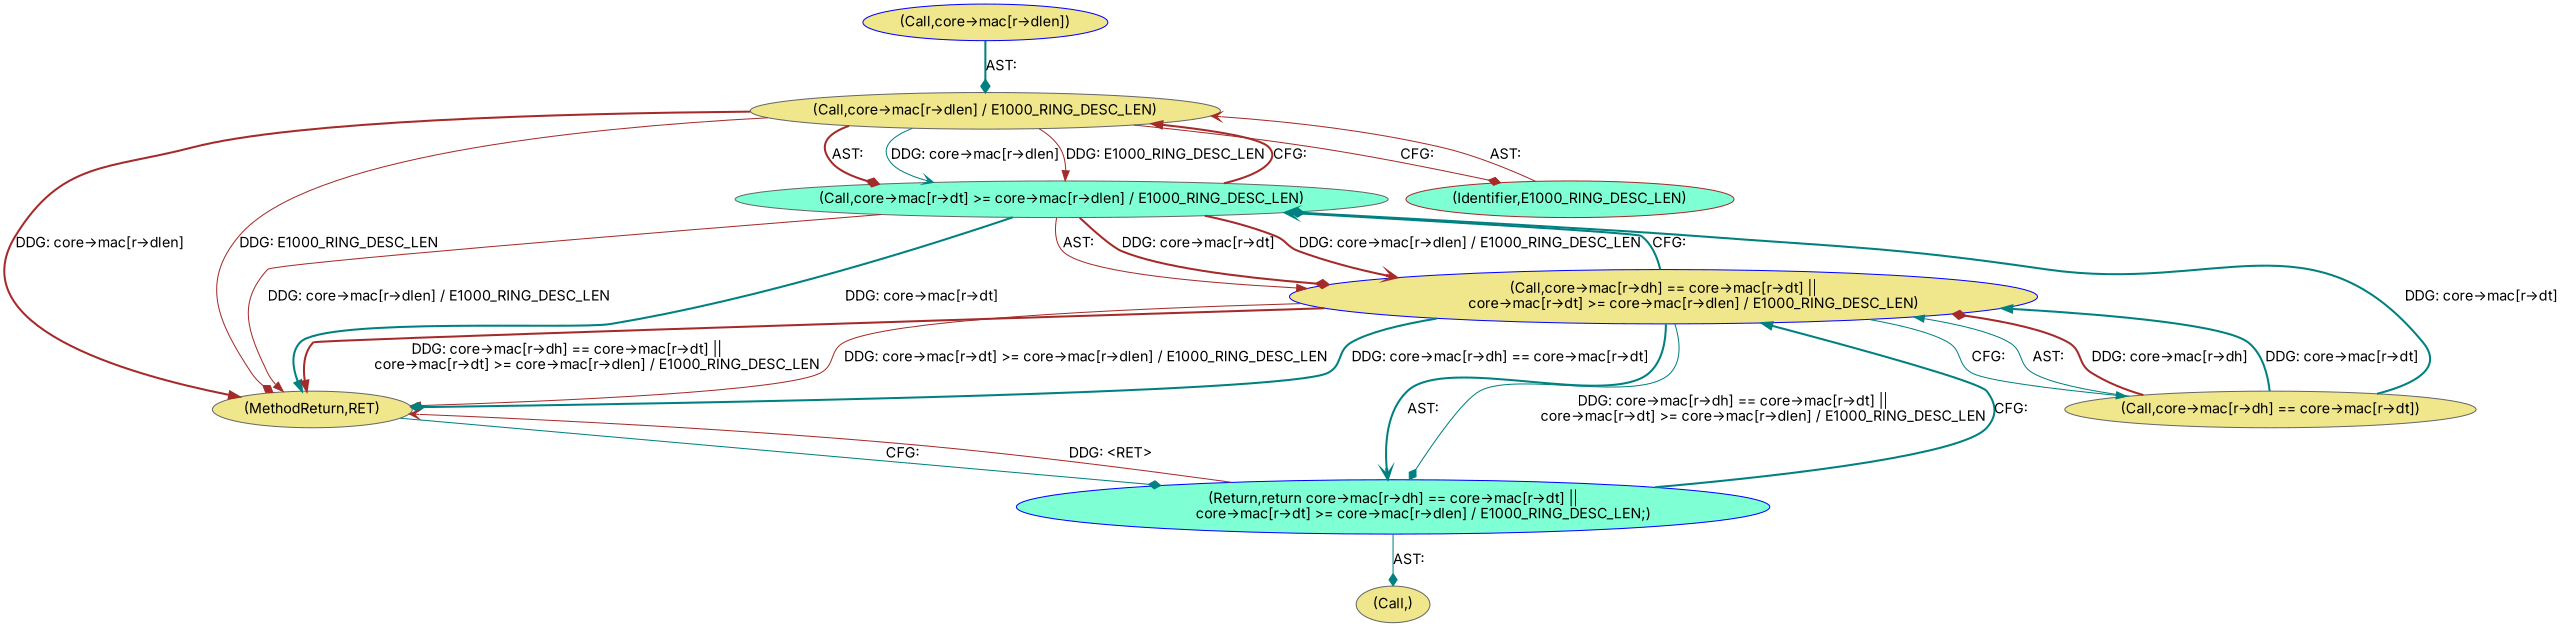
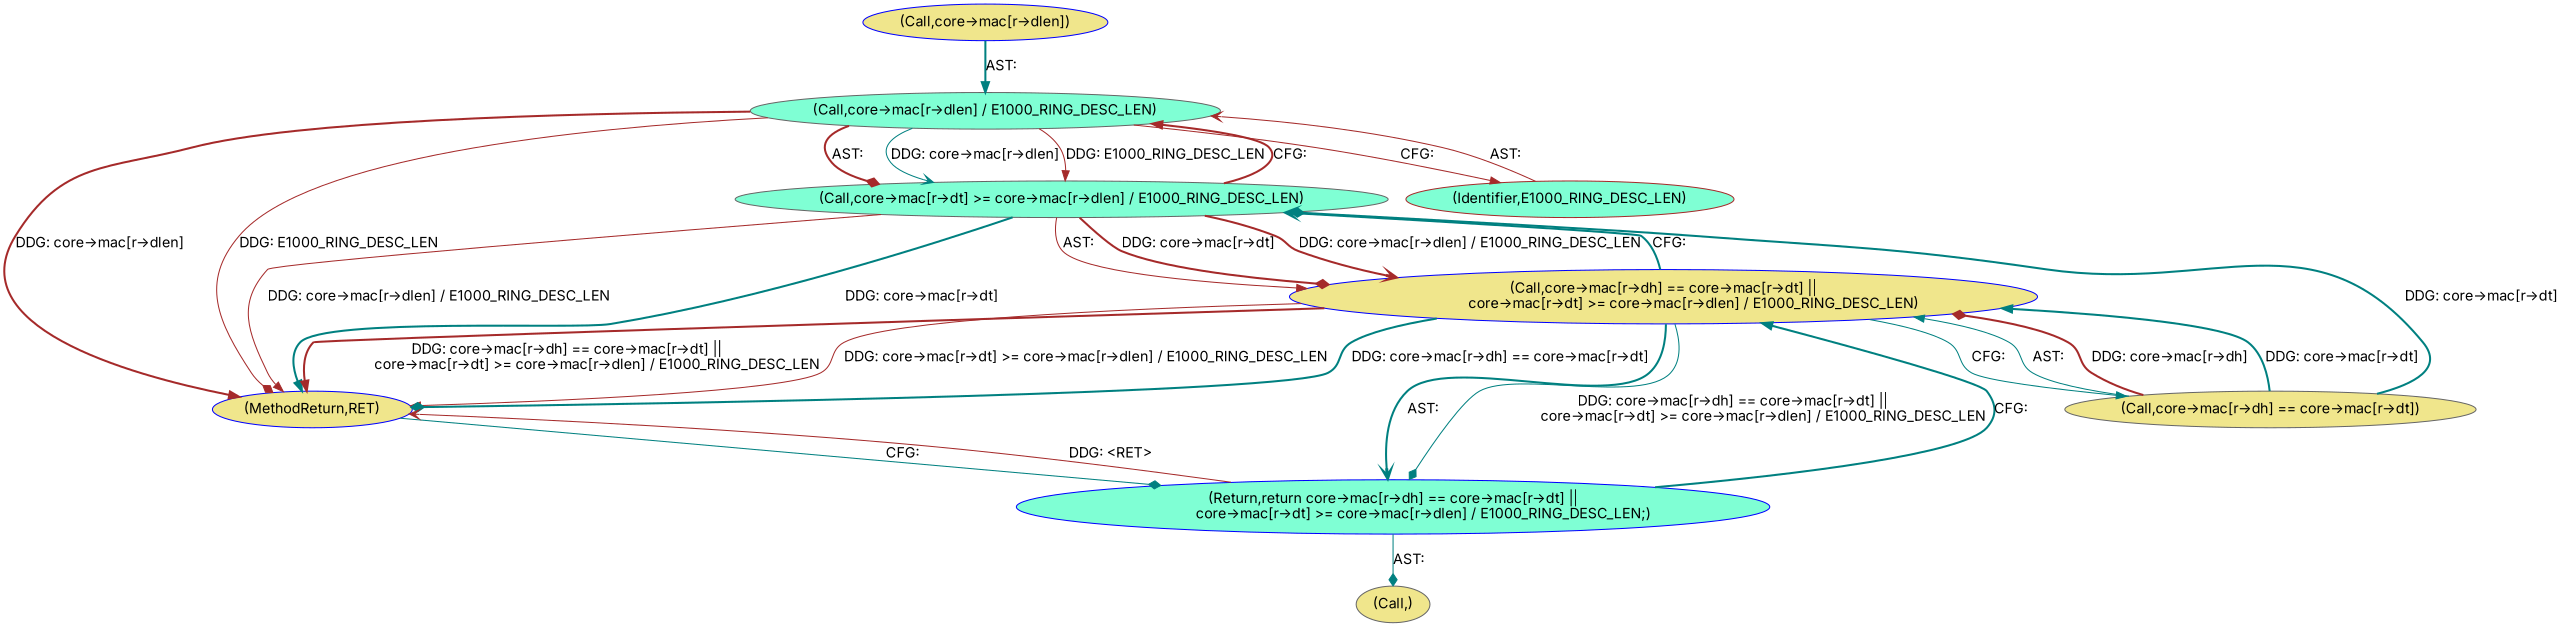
  digraph {
    fontname=Inter
    node [color=gray40 fillcolor=khaki fontname=Inter style=filled]
    edge [arrowhead=normal color=brown fontname=Inter style=bold]
-   n1 [label="(Call,core->mac[r->dlen] / E1000_RING_DESC_LEN)"]
+   n1 [fillcolor=aquamarine label="(Call,core->mac[r->dlen] / E1000_RING_DESC_LEN)"]
    n2 [fillcolor=aquamarine label="(Call,core->mac[r->dt] >= core->mac[r->dlen] / E1000_RING_DESC_LEN)"]
    n3 [color=brown fillcolor=aquamarine label="(Identifier,E1000_RING_DESC_LEN)"]
-   n4 [label="(MethodReturn,RET)"]
+   n4 [color=blue label="(MethodReturn,RET)"]
    n5 [color=blue label="(Call,core->mac[r->dh] == core->mac[r->dt] ||\n                core->mac[r->dt] >= core->mac[r->dlen] / E1000_RING_DESC_LEN)"]
    n6 [color=blue fillcolor=aquamarine label="(Return,return core->mac[r->dh] == core->mac[r->dt] ||\n                core->mac[r->dt] >= core->mac[r->dlen] / E1000_RING_DESC_LEN;)"]
    n7 [label="(Call,core->mac[r->dh] == core->mac[r->dt])"]
    n8 [label="(Call,)"]
    n9 [color=blue label="(Call,core->mac[r->dlen])"]
    n1 -> n2 [arrowhead=diamond label="AST: "]
    n1 -> n2 [arrowhead=vee color=teal label="DDG: core->mac[r->dlen]" style=solid]
    n1 -> n2 [label="DDG: E1000_RING_DESC_LEN" style=solid]
-   n1 -> n3 [arrowhead=diamond label="CFG: " style=solid]
+   n1 -> n3 [label="CFG: " style=solid]
    n1 -> n4 [label="DDG: core->mac[r->dlen]"]
    n1 -> n4 [arrowhead=diamond label="DDG: E1000_RING_DESC_LEN" style=solid]
    n2 -> n1 [label="CFG: "]
    n2 -> n4 [label="DDG: core->mac[r->dlen] / E1000_RING_DESC_LEN" style=solid]
    n2 -> n4 [color=teal label="DDG: core->mac[r->dt]"]
    n2 -> n5 [label="AST: " style=solid]
    n2 -> n5 [arrowhead=diamond label="DDG: core->mac[r->dt]"]
    n2 -> n5 [arrowhead=vee label="DDG: core->mac[r->dlen] / E1000_RING_DESC_LEN"]
    n3 -> n1 [arrowhead=vee label="AST: " style=solid]
    n4 -> n6 [arrowhead=diamond color=teal label="CFG: " style=solid]
    n5 -> n2 [arrowhead=vee color=teal label="CFG: "]
    n5 -> n4 [label="DDG: core->mac[r->dh] == core->mac[r->dt] ||\n                core->mac[r->dt] >= core->mac[r->dlen] / E1000_RING_DESC_LEN"]
    n5 -> n4 [label="DDG: core->mac[r->dt] >= core->mac[r->dlen] / E1000_RING_DESC_LEN" style=solid]
    n5 -> n4 [arrowhead=diamond color=teal label="DDG: core->mac[r->dh] == core->mac[r->dt]"]
    n5 -> n6 [arrowhead=vee color=teal label="AST: "]
    n5 -> n6 [arrowhead=diamond color=teal label="DDG: core->mac[r->dh] == core->mac[r->dt] ||\n                core->mac[r->dt] >= core->mac[r->dlen] / E1000_RING_DESC_LEN" style=solid]
    n5 -> n7 [color=teal label="CFG: " style=solid]
    n6 -> n4 [arrowhead=vee label="DDG: <RET>" style=solid]
    n6 -> n5 [color=teal label="CFG: "]
    n6 -> n8 [arrowhead=diamond color=teal label="AST: " style=solid]
    n7 -> n2 [arrowhead=diamond color=teal label="DDG: core->mac[r->dt]"]
    n7 -> n5 [color=teal label="AST: " style=solid]
    n7 -> n5 [arrowhead=diamond label="DDG: core->mac[r->dh]"]
    n7 -> n5 [color=teal label="DDG: core->mac[r->dt]"]
-   n9 -> n1 [arrowhead=diamond color=teal label="AST: "]
+   n9 -> n1 [color=teal label="AST: "]
  }
